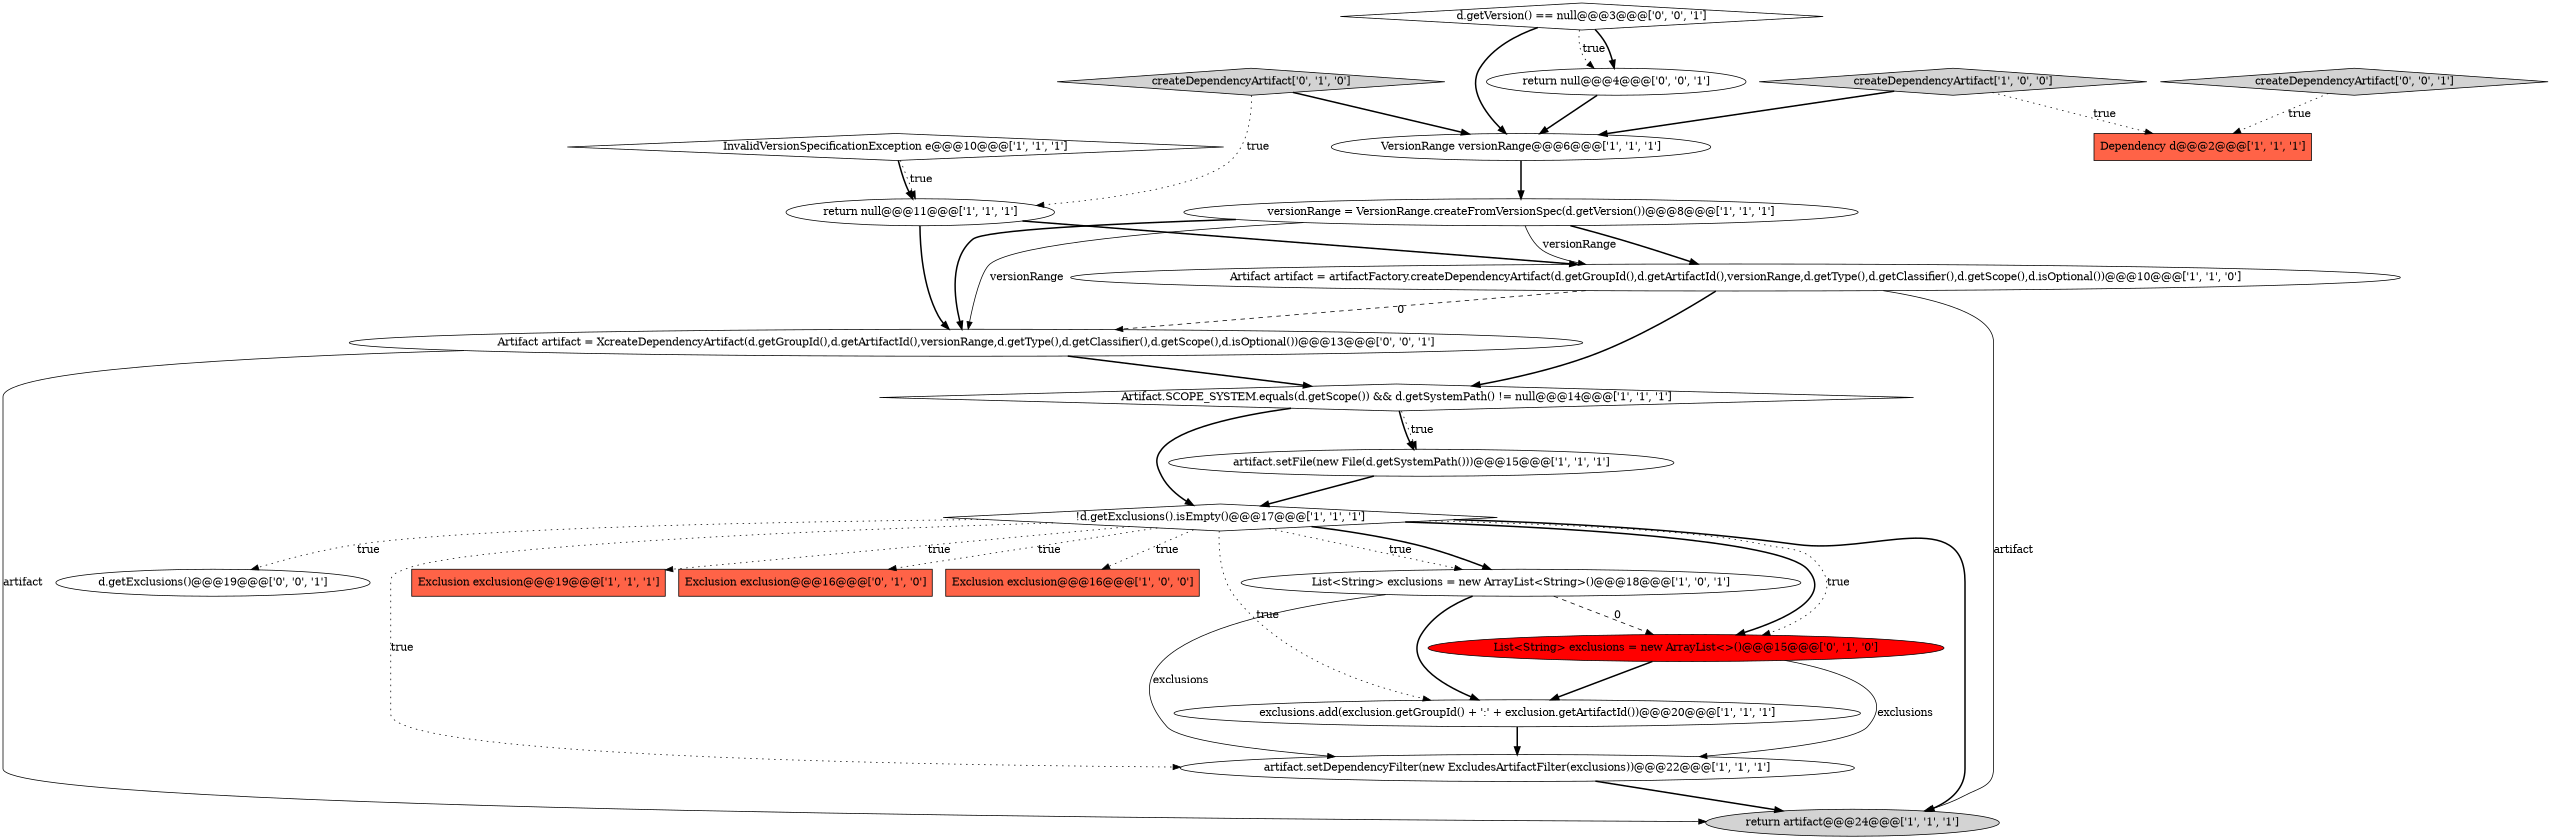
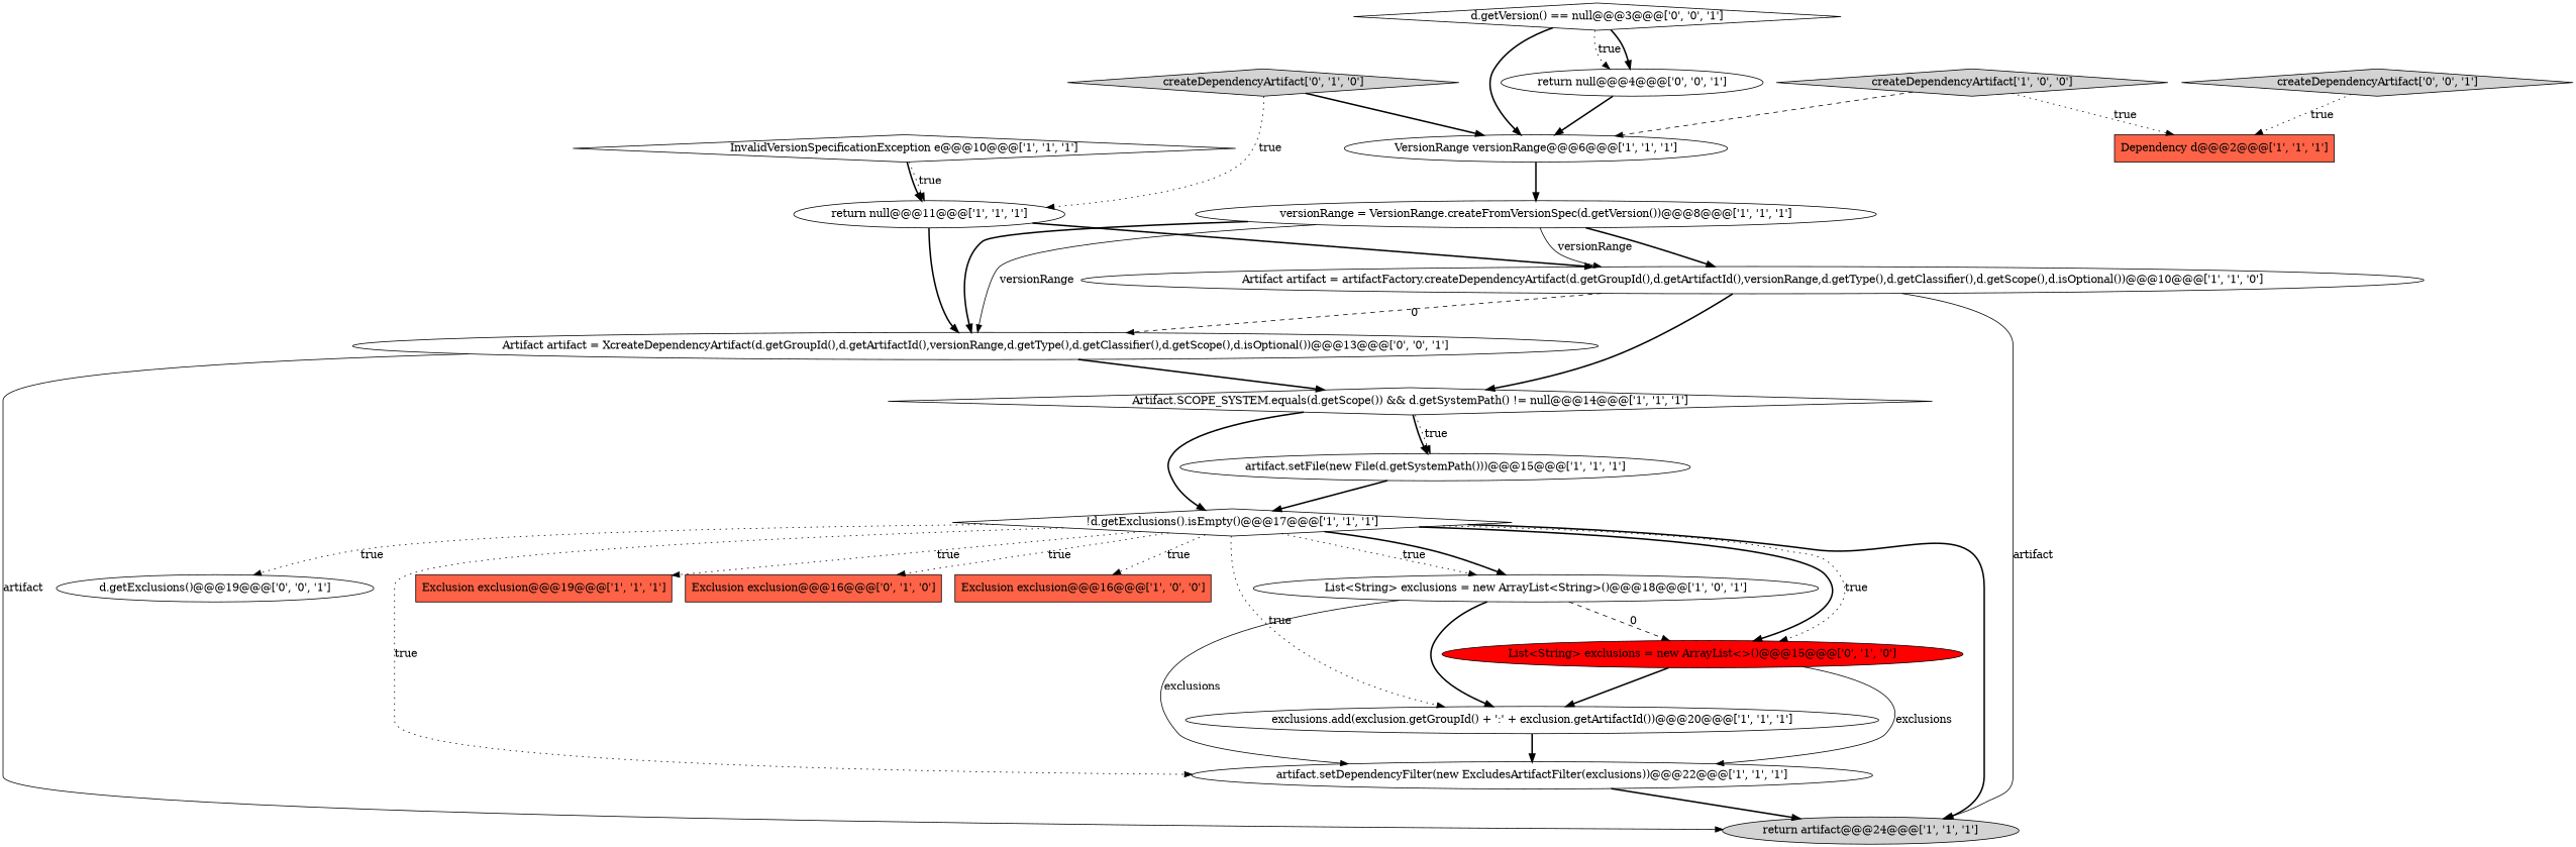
  digraph {
    node [fillcolor=white shape=ellipse style=filled]
    edge [style=bold]
    n1 [fillcolor=red label="List<String> exclusions = new ArrayList<>()@@@15@@@['0', '1', '0']"]
    n2 [label="artifact.setDependencyFilter(new ExcludesArtifactFilter(exclusions))@@@22@@@['1', '1', '1']"]
    n3 [label="exclusions.add(exclusion.getGroupId() + ':' + exclusion.getArtifactId())@@@20@@@['1', '1', '1']"]
    n4 [fillcolor=lightgray label="return artifact@@@24@@@['1', '1', '1']"]
    n5 [label="d.getVersion() == null@@@3@@@['0', '0', '1']" shape=diamond]
    n6 [label="VersionRange versionRange@@@6@@@['1', '1', '1']"]
    n7 [label="return null@@@4@@@['0', '0', '1']"]
    n8 [label="versionRange = VersionRange.createFromVersionSpec(d.getVersion())@@@8@@@['1', '1', '1']"]
    n9 [label="Artifact artifact = XcreateDependencyArtifact(d.getGroupId(),d.getArtifactId(),versionRange,d.getType(),d.getClassifier(),d.getScope(),d.isOptional())@@@13@@@['0', '0', '1']"]
    n10 [label="Artifact.SCOPE_SYSTEM.equals(d.getScope()) && d.getSystemPath() != null@@@14@@@['1', '1', '1']" shape=diamond]
    n11 [label="!d.getExclusions().isEmpty()@@@17@@@['1', '1', '1']" shape=diamond]
    n12 [label="artifact.setFile(new File(d.getSystemPath()))@@@15@@@['1', '1', '1']"]
    n13 [fillcolor=tomato label="Dependency d@@@2@@@['1', '1', '1']" shape=box]
    n14 [label="d.getExclusions()@@@19@@@['0', '0', '1']"]
    n15 [label="Artifact artifact = artifactFactory.createDependencyArtifact(d.getGroupId(),d.getArtifactId(),versionRange,d.getType(),d.getClassifier(),d.getScope(),d.isOptional())@@@10@@@['1', '1', '0']"]
    n16 [fillcolor=lightgray label="createDependencyArtifact['0', '1', '0']" shape=diamond]
    n17 [label="return null@@@11@@@['1', '1', '1']"]
    n18 [label="List<String> exclusions = new ArrayList<String>()@@@18@@@['1', '0', '1']"]
    n19 [fillcolor=tomato label="Exclusion exclusion@@@19@@@['1', '1', '1']" shape=box]
    n20 [fillcolor=lightgray label="createDependencyArtifact['1', '0', '0']" shape=diamond]
    n21 [fillcolor=tomato label="Exclusion exclusion@@@16@@@['0', '1', '0']" shape=box]
    n22 [fillcolor=tomato label="Exclusion exclusion@@@16@@@['1', '0', '0']" shape=box]
    n23 [label="InvalidVersionSpecificationException e@@@10@@@['1', '1', '1']" shape=diamond]
    n24 [fillcolor=lightgray label="createDependencyArtifact['0', '0', '1']" shape=diamond]
    n1 -> n2 [label=exclusions style=solid]
    n1 -> n3
    n2 -> n4
    n3 -> n2
    n5 -> n6
    n5 -> n7 [label=true style=dotted]
    n5 -> n7
    n6 -> n8
    n7 -> n6
    n8 -> n9
    n8 -> n9 [label=versionRange style=solid]
    n8 -> n15
    n8 -> n15 [label=versionRange style=solid]
    n9 -> n4 [label=artifact style=solid]
    n9 -> n10
    n10 -> n11
    n10 -> n12 [label=true style=dotted]
    n10 -> n12
    n11 -> n1
    n11 -> n1 [label=true style=dotted]
    n11 -> n2 [label=true style=dotted]
    n11 -> n3 [label=true style=dotted]
    n11 -> n4
    n11 -> n14 [label=true style=dotted]
    n11 -> n18 [label=true style=dotted]
    n11 -> n18
    n11 -> n19 [label=true style=dotted]
    n11 -> n21 [label=true style=dotted]
    n11 -> n22 [label=true style=dotted]
    n12 -> n11
    n15 -> n4 [label=artifact style=solid]
    n15 -> n9 [label=0 style=dashed]
    n15 -> n10
    n16 -> n6
    n16 -> n17 [label=true style=dotted]
    n17 -> n9
    n17 -> n15
    n18 -> n1 [label=0 style=dashed]
    n18 -> n2 [label=exclusions style=solid]
    n18 -> n3
-   n20 -> n6
+   n20 -> n6 [style=dashed]
    n20 -> n13 [label=true style=dotted]
    n23 -> n17
    n23 -> n17 [label=true style=dotted]
    n24 -> n13 [label=true style=dotted]
  }
